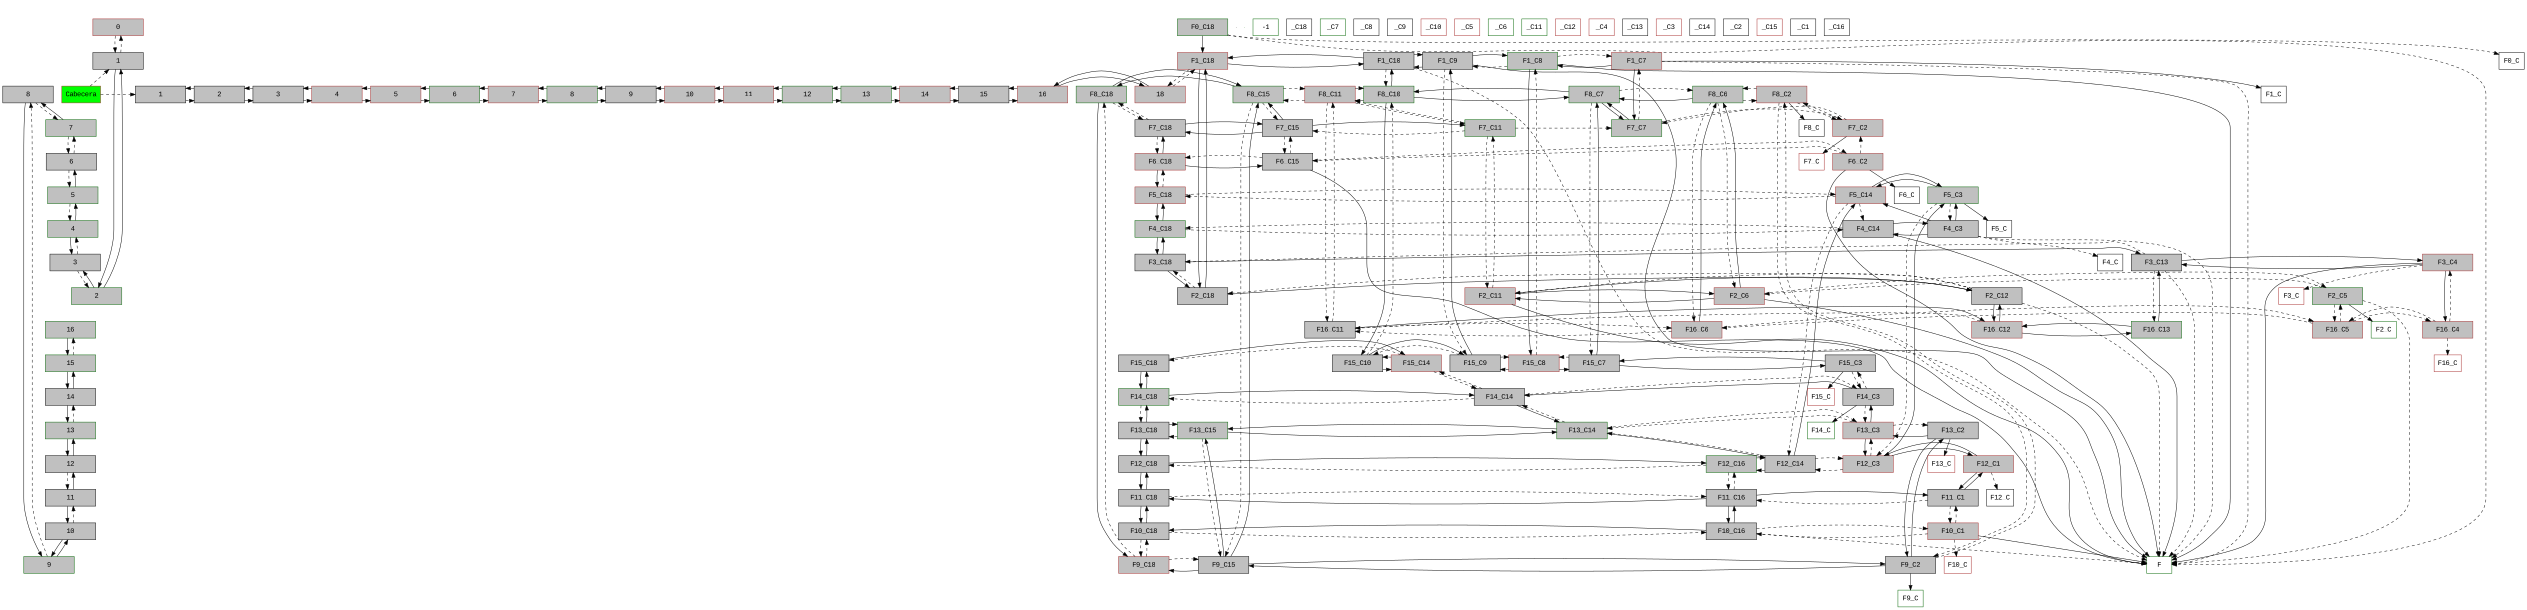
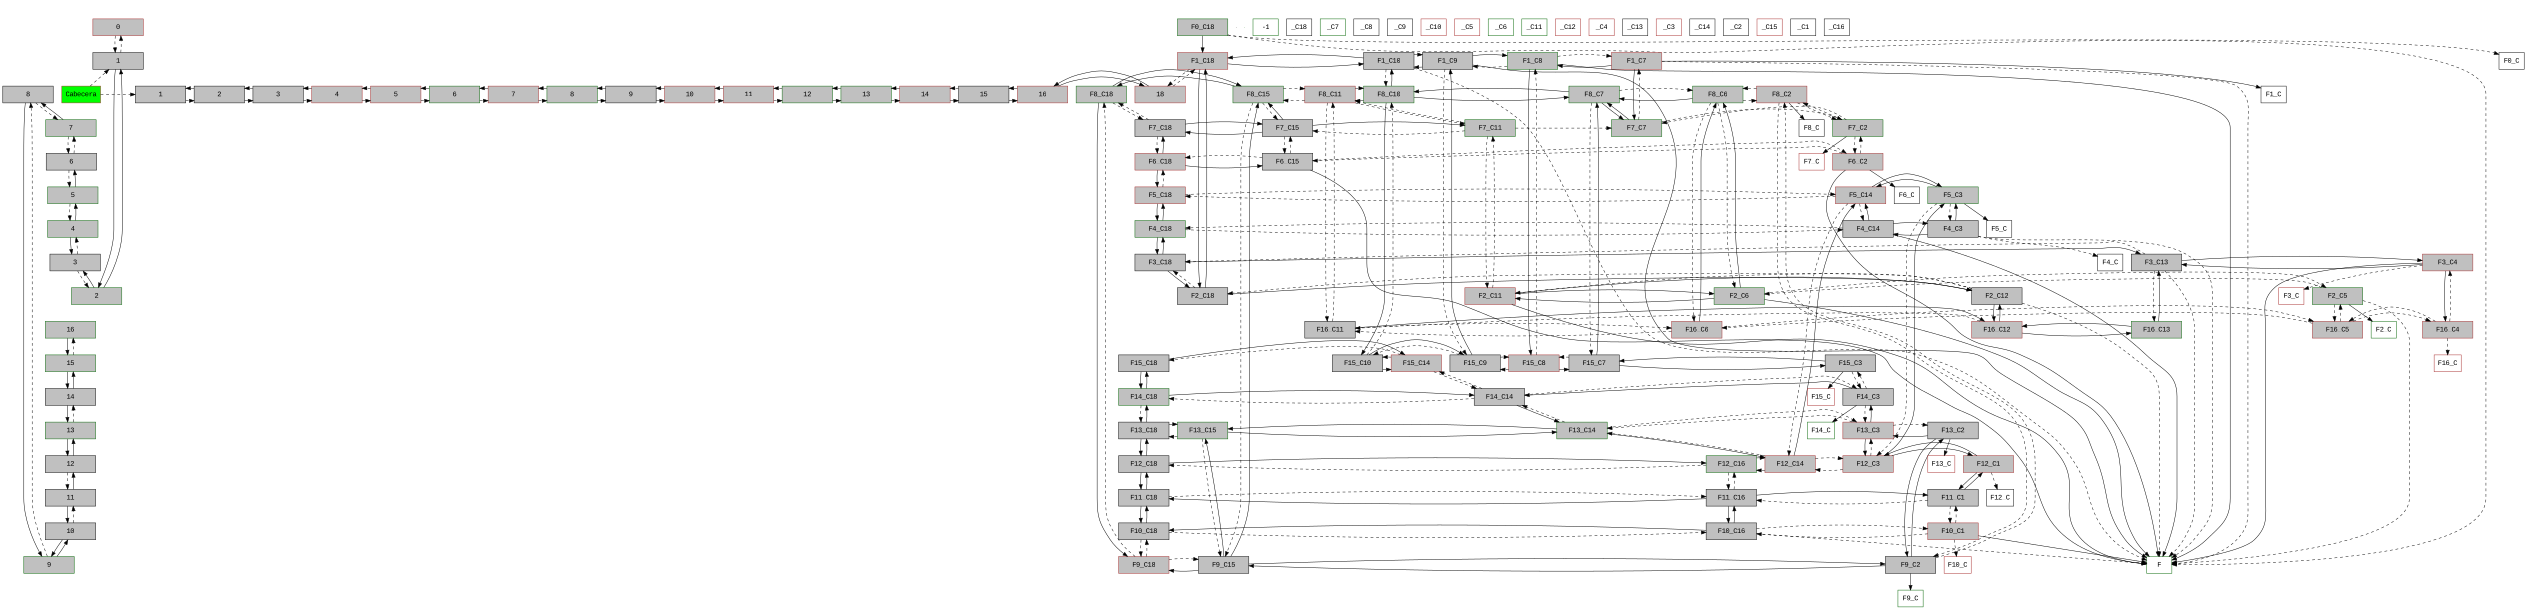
  digraph {
    fontname="Liberation Mono"
    node [color=black fillcolor=gray fontname="Liberation Mono" shape=box style=filled]
    edge [fontname="Liberation Mono" style=solid]
    n1 [color=brown group=0 label=0 width=1.5]
    F0_C18 [color=darkgreen group=18 rank=f0 width=1.5]
    n3 [group=0 label=1 width=1.5]
    F1_C18 [color=brown group=18 rank=f1 width=1.5]
    F1_C7 [color=brown group=7 rank=f1 width=1.5]
    F1_C8 [color=darkgreen group=8 rank=f1 width=1.5]
    F1_C9 [group=9 rank=f1 width=1.5]
    F1_C10 [group=10 rank=f1 width=1.5]
    n9 [color=darkgreen group=0 label=2 width=1.5]
    F2_C18 [group=18 rank=f2 width=1.5]
    F2_C5 [color=darkgreen group=5 rank=f2 width=1.5]
-   F2_C6 [color=brown group=6 rank=f2 width=1.5]
+   F2_C6 [color=darkgreen group=6 rank=f2 width=1.5]
    F2_C11 [color=brown group=11 rank=f2 width=1.5]
    F2_C12 [group=12 rank=f2 width=1.5]
    n15 [group=0 label=3 width=1.5]
    F3_C18 [group=18 rank=f3 width=1.5]
    F3_C4 [color=brown group=4 rank=f3 width=1.5]
    F3_C13 [group=13 rank=f3 width=1.5]
    n19 [color=darkgreen group=0 label=4 width=1.5]
    F4_C18 [color=darkgreen group=18 rank=f4 width=1.5]
    F4_C3 [group=3 rank=f4 width=1.5]
    F4_C14 [group=14 rank=f4 width=1.5]
    n23 [color=darkgreen group=0 label=5 width=1.5]
    F5_C3 [color=darkgreen group=3 rank=f5 width=1.5]
    F5_C14 [color=brown group=14 rank=f5 width=1.5]
    F5_C18 [color=brown group=18 rank=f5 width=1.5]
    n27 [group=0 label=6 width=1.5]
    F6_C18 [color=brown group=18 rank=f6 width=1.5]
    F6_C2 [color=brown group=2 rank=f6 width=1.5]
    F6_C15 [group=15 rank=f6 width=1.5]
    n31 [color=darkgreen group=0 label=7 width=1.5]
    F7_C7 [color=darkgreen group=7 rank=f7 width=1.5]
    F7_C11 [color=darkgreen group=11 rank=f7 width=1.5]
-   F7_C2 [color=brown group=2 rank=f7 width=1.5]
+   F7_C2 [color=darkgreen group=2 rank=f7 width=1.5]
    F7_C15 [group=15 rank=f7 width=1.5]
    F7_C18 [group=18 rank=f7 width=1.5]
    n37 [group=0 label=8 width=1.5]
    F8_C10 [color=darkgreen group=10 rank=f8 width=1.5]
    F8_C6 [color=darkgreen group=6 rank=f8 width=1.5]
    F8_C2 [color=brown group=2 rank=f8 width=1.5]
    F8_C7 [color=darkgreen group=7 rank=f8 width=1.5]
    F8_C11 [color=brown group=11 rank=f8 width=1.5]
    F8_C15 [color=darkgreen group=15 rank=f8 width=1.5]
    F8_C18 [color=darkgreen group=18 rank=f8 width=1.5]
    n45 [color=darkgreen group=0 label=9 width=1.5]
    F9_C2 [group=2 rank=f9 width=1.5]
    F9_C15 [group=15 rank=f9 width=1.5]
    F9_C18 [color=brown group=18 rank=f9 width=1.5]
    n49 [group=0 label=10 width=1.5]
    F10_C18 [group=18 rank=f10 width=1.5]
    F10_C1 [color=brown group=1 rank=f10 width=1.5]
    F10_C16 [group=16 rank=f10 width=1.5]
    n53 [group=0 label=11 width=1.5]
    F11_C1 [group=1 rank=f11 width=1.5]
    F11_C16 [group=16 rank=f11 width=1.5]
    F11_C18 [group=18 rank=f11 width=1.5]
    n57 [group=0 label=12 width=1.5]
    F12_C3 [color=brown group=3 rank=f12 width=1.5]
-   F12_C14 [group=14 rank=f12 width=1.5]
+   F12_C14 [color=brown group=14 rank=f12 width=1.5]
    F12_C1 [color=brown group=1 rank=f12 width=1.5]
    F12_C16 [color=darkgreen group=16 rank=f12 width=1.5]
    F12_C18 [group=18 rank=f12 width=1.5]
    n63 [color=darkgreen group=0 label=13 width=1.5]
    F13_C2 [group=2 rank=f13 width=1.5]
    F13_C15 [color=darkgreen group=15 rank=f13 width=1.5]
    F13_C3 [color=brown group=3 rank=f13 width=1.5]
    F13_C14 [color=darkgreen group=14 rank=f13 width=1.5]
    F13_C18 [group=18 rank=f13 width=1.5]
    n69 [group=0 label=14 width=1.5]
    F14_C3 [group=3 rank=f14 width=1.5]
    F14_C14 [group=14 rank=f14 width=1.5]
    F14_C18 [color=darkgreen group=18 rank=f14 width=1.5]
    n73 [color=darkgreen group=0 label=15 width=1.5]
    F15_C8 [color=brown group=8 rank=f15 width=1.5]
    F15_C9 [group=9 rank=f15 width=1.5]
    F15_C7 [group=7 rank=f15 width=1.5]
    F15_C10 [group=10 rank=f15 width=1.5]
    F15_C3 [group=3 rank=f15 width=1.5]
    F15_C14 [color=brown group=14 rank=f15 width=1.5]
    F15_C18 [group=18 rank=f15 width=1.5]
    n81 [color=darkgreen group=0 label=16 width=1.5]
    F16_C5 [color=brown group=5 rank=f16 width=1.5]
    F16_C12 [color=brown group=12 rank=f16 width=1.5]
    F16_C4 [color=brown group=4 rank=f16 width=1.5]
    F16_C13 [color=darkgreen group=13 rank=f16 width=1.5]
    F16_C6 [color=brown group=6 rank=f16 width=1.5]
    F16_C11 [group=11 rank=f16 width=1.5]
    Cabecera [color=brown fillcolor=green group=1 with=1.5]
    n89 [group=1 label=1 width=1.5]
    n90 [group=2 label=2 width=1.5]
    n91 [group=3 label=3 width=1.5]
    n92 [color=brown group=4 label=4 width=1.5]
    n93 [color=brown group=5 label=5 width=1.5]
    n94 [color=darkgreen group=6 label=6 width=1.5]
    n95 [color=brown group=7 label=7 width=1.5]
    n96 [color=darkgreen group=8 label=8 width=1.5]
    n97 [group=9 label=9 width=1.5]
    n98 [color=brown group=10 label=10 width=1.5]
    n99 [color=brown group=11 label=11 width=1.5]
    n100 [color=darkgreen group=12 label=12 width=1.5]
    n101 [color=darkgreen group=13 label=13 width=1.5]
    n102 [color=brown group=14 label=14 width=1.5]
    n103 [group=15 label=15 width=1.5]
    n104 [color=brown group=16 label=16 width=1.5]
    n105 [color=brown group=18 label=18 width=1.5]
    F [color=darkgreen fillcolor="" style=""]
    F0_C [fillcolor="" style=""]
    F1_C [fillcolor="" style=""]
    F2_C [color=darkgreen fillcolor="" style=""]
    F3_C [color=brown fillcolor="" style=""]
    F4_C [fillcolor="" style=""]
    F5_C [fillcolor="" style=""]
    F6_C [fillcolor="" style=""]
    F7_C [color=brown fillcolor="" style=""]
    F8_C [fillcolor="" style=""]
    F9_C [color=darkgreen fillcolor="" style=""]
    F10_C [color=brown fillcolor="" style=""]
    F12_C [fillcolor="" style=""]
    F13_C [color=brown fillcolor="" style=""]
    F14_C [color=darkgreen fillcolor="" style=""]
    F15_C [color=brown fillcolor="" style=""]
    F16_C [color=brown fillcolor="" style=""]
    e0 [shape=point width=0 fillcolor="" style=""]
    e1 [color=darkgreen shape=point width=0 fillcolor="" style=""]
    -1 [color=darkgreen fillcolor="" style=""]
    _C18 [fillcolor="" style=""]
    _C7 [color=darkgreen fillcolor="" style=""]
    _C8 [fillcolor="" style=""]
    _C9 [fillcolor="" style=""]
    _C10 [color=brown fillcolor="" style=""]
    _C5 [color=brown fillcolor="" style=""]
    _C6 [color=darkgreen fillcolor="" style=""]
    _C11 [color=darkgreen fillcolor="" style=""]
    _C12 [color=brown fillcolor="" style=""]
    _C4 [color=brown fillcolor="" style=""]
    _C13 [fillcolor="" style=""]
    _C3 [color=brown fillcolor="" style=""]
    _C14 [fillcolor="" style=""]
    _C2 [fillcolor="" style=""]
    _C15 [color=brown fillcolor="" style=""]
    _C1 [fillcolor="" style=""]
    _C16 [fillcolor="" style=""]
    subgraph sub_1 {
      rank=same
      n1
      F0_C18
    }
    subgraph sub_2 {
      rank=same
      n3
      F1_C18
      F1_C7
      F1_C8
      F1_C9
      F1_C10
    }
    subgraph sub_3 {
      rank=same
      n9
      F2_C18
      F2_C5
      F2_C6
      F2_C11
      F2_C12
    }
    subgraph sub_4 {
      rank=same
      n15
      F3_C18
      F3_C4
      F3_C13
    }
    subgraph sub_5 {
      rank=same
      n19
      F4_C18
      F4_C3
      F4_C14
    }
    subgraph sub_6 {
      rank=same
      n23
      F5_C3
      F5_C14
      F5_C18
    }
    subgraph sub_7 {
      rank=same
      n27
      F6_C18
      F6_C2
      F6_C15
    }
    subgraph sub_8 {
      rank=same
      n31
      F7_C7
      F7_C11
      F7_C2
      F7_C15
      F7_C18
    }
    subgraph sub_9 {
      rank=same
      n37
      F8_C10
      F8_C6
      F8_C2
      F8_C7
      F8_C11
      F8_C15
      F8_C18
    }
    subgraph sub_10 {
      rank=same
      n45
      F9_C2
      F9_C15
      F9_C18
    }
    subgraph sub_11 {
      rank=same
      n49
      F10_C18
      F10_C1
      F10_C16
    }
    subgraph sub_12 {
      rank=same
      n53
      F11_C1
      F11_C16
      F11_C18
    }
    subgraph sub_13 {
      rank=same
      n57
      F12_C3
      F12_C14
      F12_C1
      F12_C16
      F12_C18
    }
    subgraph sub_14 {
      rank=same
      n63
      F13_C2
      F13_C15
      F13_C3
      F13_C14
      F13_C18
    }
    subgraph sub_15 {
      rank=same
      n69
      F14_C3
      F14_C14
      F14_C18
    }
    subgraph sub_16 {
      rank=same
      n73
      F15_C8
      F15_C9
      F15_C7
      F15_C10
      F15_C3
      F15_C14
      F15_C18
    }
    subgraph sub_17 {
      rank=same
      n81
      F16_C5
      F16_C12
      F16_C4
      F16_C13
      F16_C6
      F16_C11
    }
    subgraph sub_18 {
      rank=same
      Cabecera
      n89
      n90
      n91
      n92
      n93
      n94
      n95
      n96
      n97
      n98
      n99
      n100
      n101
      n102
      n103
      n104
      n105
    }
    n1 -> n3 [style=dashed]
    F0_C18 -> F1_C18
    F0_C18 -> F [style=dashed]
    F0_C18 -> F0_C [style=dashed]
    n3 -> n1 [style=dashed]
    n3 -> n9
    F1_C18 -> F1_C10
    F1_C18 -> F2_C18
    F1_C18 -> n105 [style=dashed]
    F1_C7 -> F1_C8
    F1_C7 -> F7_C7
    F1_C7 -> F [style=dashed]
    F1_C7 -> F1_C
    F1_C8 -> F1_C7 [style=dashed]
    F1_C8 -> F1_C9 [style=dashed]
    F1_C8 -> F15_C8
    F1_C8 -> F
    F1_C9 -> F1_C8
    F1_C9 -> F1_C10
    F1_C9 -> F15_C9 [style=dashed]
    F1_C9 -> F
    F1_C10 -> F1_C18
    F1_C10 -> F1_C9
    F1_C10 -> F8_C10 [style=dashed]
    F1_C10 -> F [style=dashed]
    n9 -> n3
    n9 -> n15
    F2_C18 -> F1_C18
    F2_C18 -> F2_C12
    F2_C18 -> F3_C18 [style=dashed]
    F2_C5 -> F2_C6 [style=dashed]
    F2_C5 -> F16_C5 [style=dashed]
    F2_C5 -> F [style=dashed]
    F2_C5 -> F2_C
    F2_C6 -> F2_C5 [style=dashed]
    F2_C6 -> F2_C11
    F2_C6 -> F8_C6
    F2_C6 -> F
    F2_C11 -> F2_C6
    F2_C11 -> F2_C12
    F2_C11 -> F7_C11 [style=dashed]
    F2_C11 -> F
    F2_C12 -> F2_C18 [style=dashed]
    F2_C12 -> F2_C11 [style=dashed]
    F2_C12 -> F16_C12
    F2_C12 -> F [style=dashed]
    n15 -> n9 [style=dashed]
    n15 -> n19 [style=dashed]
    F3_C18 -> F2_C18
    F3_C18 -> F3_C13
    F3_C18 -> F4_C18
    F3_C4 -> F3_C13
    F3_C4 -> F16_C4
    F3_C4 -> F
    F3_C4 -> F3_C [style=dashed]
    F3_C13 -> F3_C18 [style=dashed]
    F3_C13 -> F3_C4
    F3_C13 -> F16_C13 [style=dashed]
    F3_C13 -> F [style=dashed]
    n19 -> n15
    n19 -> n23
    F4_C18 -> F3_C18
    F4_C18 -> F4_C14 [style=dashed]
    F4_C18 -> F5_C18
    F4_C3 -> F4_C14
    F4_C3 -> F5_C3
    F4_C3 -> F [style=dashed]
    F4_C3 -> F4_C [style=dashed]
    F4_C14 -> F4_C18 [style=dashed]
    F4_C14 -> F4_C3
-   F4_C3 -> F5_C14
+   F4_C14 -> F5_C14
    F4_C14 -> F
    n23 -> n19 [style=dashed]
    n23 -> n27
    F5_C3 -> F4_C3 [style=dashed]
    F5_C3 -> F5_C14
    F5_C3 -> F12_C3 [style=dashed]
    F5_C3 -> F5_C
    F5_C14 -> F4_C14 [style=dashed]
    F5_C14 -> F5_C3
    F5_C14 -> F5_C18 [style=dashed]
    F5_C14 -> F12_C14 [style=dashed]
    F5_C18 -> F4_C18
    F5_C18 -> F5_C14 [style=dashed]
    F5_C18 -> F6_C18 [style=dashed]
    n27 -> n23 [style=dashed]
    n27 -> n31 [style=dashed]
    F6_C18 -> F5_C18
    F6_C18 -> F6_C15
    F6_C18 -> F7_C18
    F6_C2 -> F6_C15 [style=dashed]
    F6_C2 -> F7_C2 [style=dashed]
    F6_C2 -> F
    F6_C2 -> F6_C
    F6_C15 -> F6_C18 [style=dashed]
    F6_C15 -> F6_C2 [style=dashed]
    F6_C15 -> F7_C15 [style=dashed]
    F6_C15 -> F
    n31 -> n27 [style=dashed]
    n31 -> n37
    F7_C7 -> F1_C7 [style=dashed]
    F7_C7 -> F7_C2 [style=dashed]
    F7_C7 -> F8_C7
    F7_C11 -> F2_C11 [style=dashed]
    F7_C11 -> F7_C7 [style=dashed]
    F7_C11 -> F7_C15 [style=dashed]
    F7_C11 -> F8_C11 [style=dashed]
+   F7_C2 -> F6_C2 [style=dashed]
    F7_C2 -> F7_C7 [style=dashed]
    F7_C2 -> F8_C2 [style=dashed]
    F7_C2 -> F7_C
    F7_C15 -> F6_C15 [style=dashed]
    F7_C15 -> F7_C11
    F7_C15 -> F7_C18
    F7_C15 -> F8_C15
    F7_C18 -> F6_C18 [style=dashed]
    F7_C18 -> F7_C15
    F7_C18 -> F8_C18 [style=dashed]
    n37 -> n31 [style=dashed]
    n37 -> n45
    F8_C10 -> F1_C10
    F8_C10 -> F8_C7
    F8_C10 -> F8_C11 [style=dashed]
    F8_C10 -> F15_C10
    F8_C6 -> F2_C6 [style=dashed]
    F8_C6 -> F8_C2 [style=dashed]
    F8_C6 -> F8_C7
    F8_C6 -> F16_C6 [style=dashed]
    F8_C2 -> F7_C2 [style=dashed]
    F8_C2 -> F8_C6 [style=dashed]
    F8_C2 -> F9_C2 [style=dashed]
    F8_C2 -> F8_C
    F8_C7 -> F7_C7
    F8_C7 -> F8_C10
    F8_C7 -> F8_C6 [style=dashed]
    F8_C7 -> F15_C7 [style=dashed]
    F8_C11 -> F7_C11 [style=dashed]
    F8_C11 -> F8_C10 [style=dashed]
    F8_C11 -> F8_C15 [style=dashed]
    F8_C11 -> F16_C11 [style=dashed]
    F8_C15 -> F7_C15 [style=dashed]
    F8_C15 -> F8_C11 [style=dashed]
    F8_C15 -> F8_C18
    F8_C15 -> F9_C15 [style=dashed]
    F8_C18 -> F7_C18 [style=dashed]
    F8_C18 -> F8_C15
    F8_C18 -> F9_C18
    n45 -> n37 [style=dashed]
    n45 -> n49
    F9_C2 -> F8_C2 [style=dashed]
    F9_C2 -> F9_C15
    F9_C2 -> F13_C2
    F9_C2 -> F9_C
    F9_C15 -> F8_C15
    F9_C15 -> F9_C2
    F9_C15 -> F9_C18
    F9_C15 -> F13_C15
    F9_C18 -> F8_C18 [style=dashed]
    F9_C18 -> F9_C15 [style=dashed]
    F9_C18 -> F10_C18 [style=dashed]
    n49 -> n45
    n49 -> n53 [style=dashed]
    F10_C18 -> F9_C18 [style=dashed]
    F10_C18 -> F10_C16 [style=dashed]
    F10_C18 -> F11_C18
    F10_C1 -> F10_C16 [style=dashed]
    F10_C1 -> F11_C1 [style=dashed]
    F10_C1 -> F
    F10_C1 -> F10_C [style=dashed]
    F10_C16 -> F10_C18
    F10_C16 -> F10_C1 [style=dashed]
    F10_C16 -> F11_C16
    F10_C16 -> F [style=dashed]
    n53 -> n49
    n53 -> n57
    F11_C1 -> F10_C1 [style=dashed]
    F11_C1 -> F11_C16 [style=dashed]
    F11_C1 -> F12_C1
    F11_C16 -> F10_C16
    F11_C16 -> F11_C1
    F11_C16 -> F11_C18
    F11_C16 -> F12_C16 [style=dashed]
    F11_C18 -> F10_C18
    F11_C18 -> F11_C16 [style=dashed]
    F11_C18 -> F12_C18
    n57 -> n53 [style=dashed]
    n57 -> n63
    F12_C3 -> F5_C3
    F12_C3 -> F12_C14 [style=dashed]
    F12_C3 -> F12_C1
    F12_C3 -> F13_C3 [style=dashed]
    F12_C14 -> F5_C14
    F12_C14 -> F12_C3 [style=dashed]
    F12_C14 -> F12_C16 [style=dashed]
    F12_C14 -> F13_C14 [style=dashed]
    F12_C1 -> F11_C1
    F12_C1 -> F12_C3
    F12_C1 -> F12_C [style=dashed]
    F12_C16 -> F11_C16 [style=dashed]
    F12_C16 -> F12_C14
    F12_C16 -> F12_C18 [style=dashed]
    F12_C18 -> F11_C18
    F12_C18 -> F12_C16
    F12_C18 -> F13_C18
    n63 -> n57
    n63 -> n69 [style=dashed]
    F13_C2 -> F9_C2
    F13_C2 -> F13_C3
    F13_C2 -> F13_C
    F13_C15 -> F9_C15 [style=dashed]
    F13_C15 -> F13_C14
    F13_C15 -> F13_C18 [style=dashed]
    F13_C3 -> F12_C3
    F13_C3 -> F13_C2 [style=dashed]
    F13_C3 -> F13_C14 [style=dashed]
    F13_C3 -> F14_C3
    F13_C14 -> F12_C14
    F13_C14 -> F13_C15
    F13_C14 -> F13_C3 [style=dashed]
    F13_C14 -> F14_C14 [style=dashed]
    F13_C18 -> F12_C18
    F13_C18 -> F13_C15
    F13_C18 -> F14_C18
    n69 -> n63
    n69 -> n73
    F14_C3 -> F13_C3 [style=dashed]
    F14_C3 -> F14_C14
    F14_C3 -> F15_C3 [style=dashed]
    F14_C3 -> F14_C
    F14_C14 -> F13_C14
    F14_C14 -> F14_C3 [style=dashed]
    F14_C14 -> F14_C18 [style=dashed]
    F14_C14 -> F15_C14 [style=dashed]
    F14_C18 -> F13_C18 [style=dashed]
    F14_C18 -> F14_C14
    F14_C18 -> F15_C18
    n73 -> n69
    n73 -> n81 [style=dashed]
    F15_C8 -> F1_C8 [style=dashed]
    F15_C8 -> F15_C9 [style=dashed]
    F15_C8 -> F15_C7
    F15_C9 -> F1_C9
    F15_C9 -> F15_C8 [style=dashed]
    F15_C9 -> F15_C10 [style=dashed]
    F15_C7 -> F8_C7
    F15_C7 -> F15_C8 [style=dashed]
    F15_C7 -> F15_C3
    F15_C10 -> F8_C10 [style=dashed]
    F15_C10 -> F15_C9
    F15_C10 -> F15_C14
    F15_C3 -> F14_C3 [style=dashed]
    F15_C3 -> F15_C7
    F15_C3 -> F15_C
    F15_C14 -> F14_C14 [style=dashed]
    F15_C14 -> F15_C10 [style=dashed]
    F15_C14 -> F15_C18 [style=dashed]
    F15_C18 -> F14_C18
    F15_C18 -> F15_C14
    n81 -> n73
    F16_C5 -> F2_C5 [style=dashed]
    F16_C5 -> F16_C4 [style=dashed]
    F16_C5 -> F16_C6 [style=dashed]
    F16_C12 -> F2_C12
    F16_C12 -> F16_C13
    F16_C12 -> F16_C11 [style=dashed]
    F16_C4 -> F3_C4 [style=dashed]
    F16_C4 -> F16_C5 [style=dashed]
    F16_C4 -> F16_C [style=dashed]
    F16_C13 -> F3_C13
    F16_C13 -> F16_C12
    F16_C6 -> F8_C6
    F16_C6 -> F16_C5 [style=dashed]
    F16_C6 -> F16_C11 [style=dashed]
    F16_C11 -> F8_C11 [style=dashed]
    F16_C11 -> F16_C12
    F16_C11 -> F16_C6 [style=dashed]
    Cabecera -> n3 [style=dashed]
    Cabecera -> n89 [style=dashed]
    n89 -> n90 [style=dashed]
    n90 -> n89
    n90 -> n91
    n91 -> n90 [style=dashed]
    n91 -> n92 [style=dashed]
    n92 -> n91
    n92 -> n93
    n93 -> n92 [style=dashed]
    n93 -> n94 [style=dashed]
    n94 -> n93
    n94 -> n95 [style=dashed]
    n95 -> n94
    n95 -> n96 [style=dashed]
    n96 -> n95
    n96 -> n97
    n97 -> n96
    n97 -> n98
    n98 -> n97
    n98 -> n99
    n99 -> n98
    n99 -> n100 [style=dashed]
    n100 -> n99 [style=dashed]
    n100 -> n101
    n101 -> n100 [style=dashed]
    n101 -> n102 [style=dashed]
    n102 -> n101
    n102 -> n103
    n103 -> n102 [style=dashed]
    n103 -> n104
    n104 -> n103
    n104 -> n105
    n105 -> F1_C18 [style=dashed]
    n105 -> n104
  }
